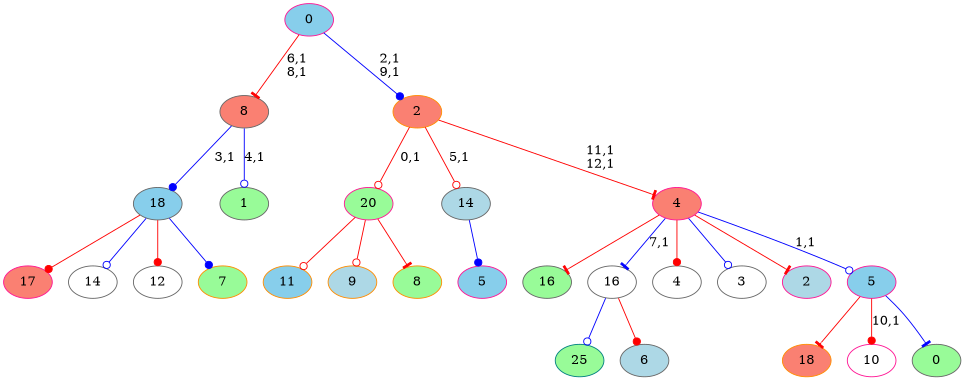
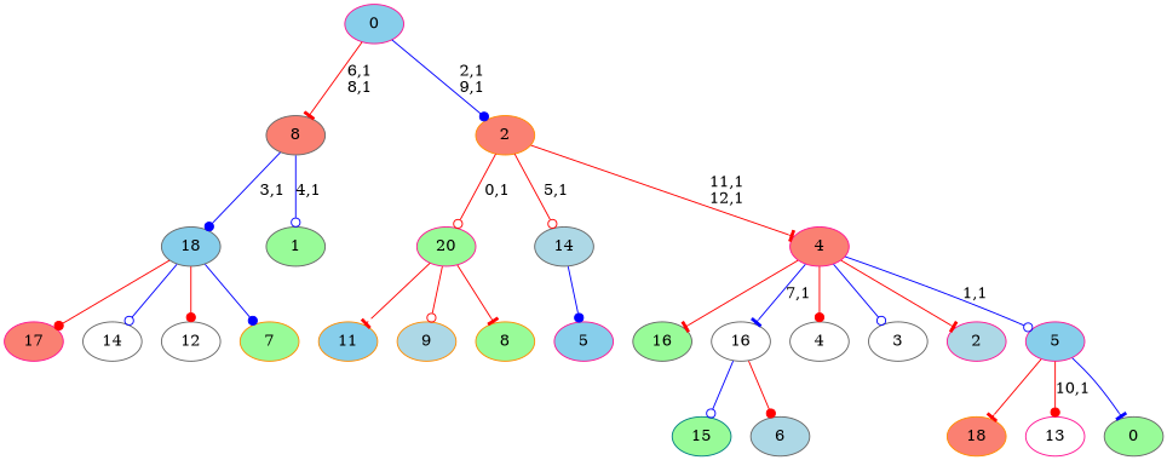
  digraph {
    node [color=gray40 fillcolor=palegreen style=filled]
    edge [arrowhead=odot color=red]
    n1 [color=darkorange fillcolor=salmon label=18]
    n2 [color=deeppink fillcolor=salmon label=17]
    n3 [label=16]
-   n4 [color=teal label=25]
+   n4 [color=teal label=15]
    n5 [fillcolor=white label=14]
-   n6 [color=deeppink fillcolor=white label=10]
+   n6 [color=deeppink fillcolor=white label=13]
    n7 [fillcolor=white label=12]
    n8 [color=darkorange fillcolor=skyblue label=11]
    n9 [color=darkorange fillcolor=lightblue label=9]
    n10 [color=darkorange label=8]
    20 [color=deeppink]
    n12 [color=darkorange label=7]
    18 [fillcolor=skyblue]
    n14 [fillcolor=lightblue label=6]
    16 [fillcolor=white]
    n16 [color=deeppink fillcolor=skyblue label=5]
    14 [fillcolor=lightblue]
    n18 [fillcolor=white label=4]
    n19 [fillcolor=white label=3]
    n20 [color=deeppink fillcolor=lightblue label=2]
    n21 [label=1]
    8 [fillcolor=salmon]
    n23 [label=0]
    5 [color=deeppink fillcolor=skyblue]
    4 [color=deeppink fillcolor=salmon]
    2 [color=darkorange fillcolor=salmon]
    0 [color=deeppink fillcolor=skyblue]
-   20 -> n8
+   20 -> n8 [arrowhead=tee]
    20 -> n9
    20 -> n10 [arrowhead=tee]
    18 -> n2 [arrowhead=dot]
    18 -> n5 [color=blue]
    18 -> n7 [arrowhead=dot]
    18 -> n12 [arrowhead=dot color=blue]
    16 -> n4 [color=blue]
    16 -> n14 [arrowhead=dot]
    14 -> n16 [arrowhead=dot color=blue]
    8 -> 18 [arrowhead=dot color=blue label="3,1"]
    8 -> n21 [color=blue label="4,1"]
    5 -> n1 [arrowhead=tee]
    5 -> n6 [arrowhead=dot label="10,1"]
    5 -> n23 [arrowhead=tee color=blue]
    4 -> n3 [arrowhead=tee]
    4 -> 16 [arrowhead=tee color=blue label="7,1"]
    4 -> n18 [arrowhead=dot]
    4 -> n19 [color=blue]
    4 -> n20 [arrowhead=tee]
    4 -> 5 [color=blue label="1,1"]
    2 -> 20 [label="0,1"]
    2 -> 14 [label="5,1"]
    2 -> 4 [arrowhead=tee label="11,1\n12,1"]
    0 -> 8 [arrowhead=tee label="6,1\n8,1"]
    0 -> 2 [arrowhead=dot color=blue label="2,1\n9,1"]
  }
